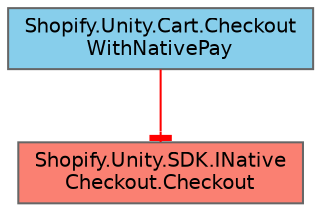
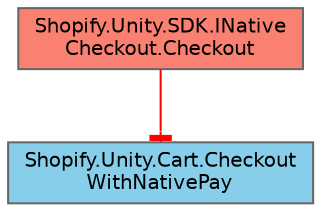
  digraph {
    rankdir=TB
    fontname="DejaVu Sans"
    node [fontname="DejaVu Sans" fontsize=10 shape=box style=filled]
    n1 [color=gray40 fillcolor=skyblue fontcolor=black height=0.2 label="Shopify.Unity.Cart.Checkout\lWithNativePay" width=0.4]
    n2 [color=grey40 fillcolor=salmon height=0.2 label="Shopify.Unity.SDK.INative\lCheckout.Checkout" width=0.4]
-   n1 -> n2 [color=red fontname="DejaVu Sans" fontsize=10 labelfontname=Helvetica labelfontsize=10 style=solid arrowhead=tee]
+   n2 -> n1 [color=red fontname="DejaVu Sans" fontsize=10 labelfontname=Helvetica labelfontsize=10 style=solid arrowhead=tee]
  }
